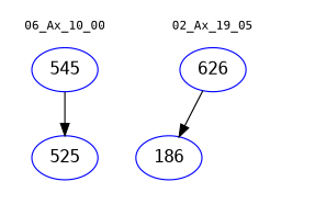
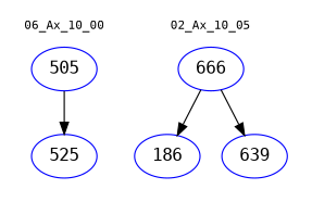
  digraph {
    fontname="DejaVu Sans Mono"
    node [color=blue fontname="DejaVu Sans Mono"]
    edge [color=black fontname="DejaVu Sans Mono"]
-   n1 [label=545]
+   n1 [label=505]
    n2 [label=525]
-   n3 [label=626]
+   n3 [label=666]
    n4 [label=186]
+   n5 [label=639]
    subgraph cluster_1 {
      color=white
      fontsize=10
      label="06_Ax_10_00"
      n1
      n2
    }
    subgraph cluster_2 {
      color=white
      fontsize=10
-     label="02_Ax_19_05"
+     label="02_Ax_10_05"
      n3
      n4
+     n5
    }
    n1 -> n2
    n3 -> n4
+   n3 -> n5
  }
